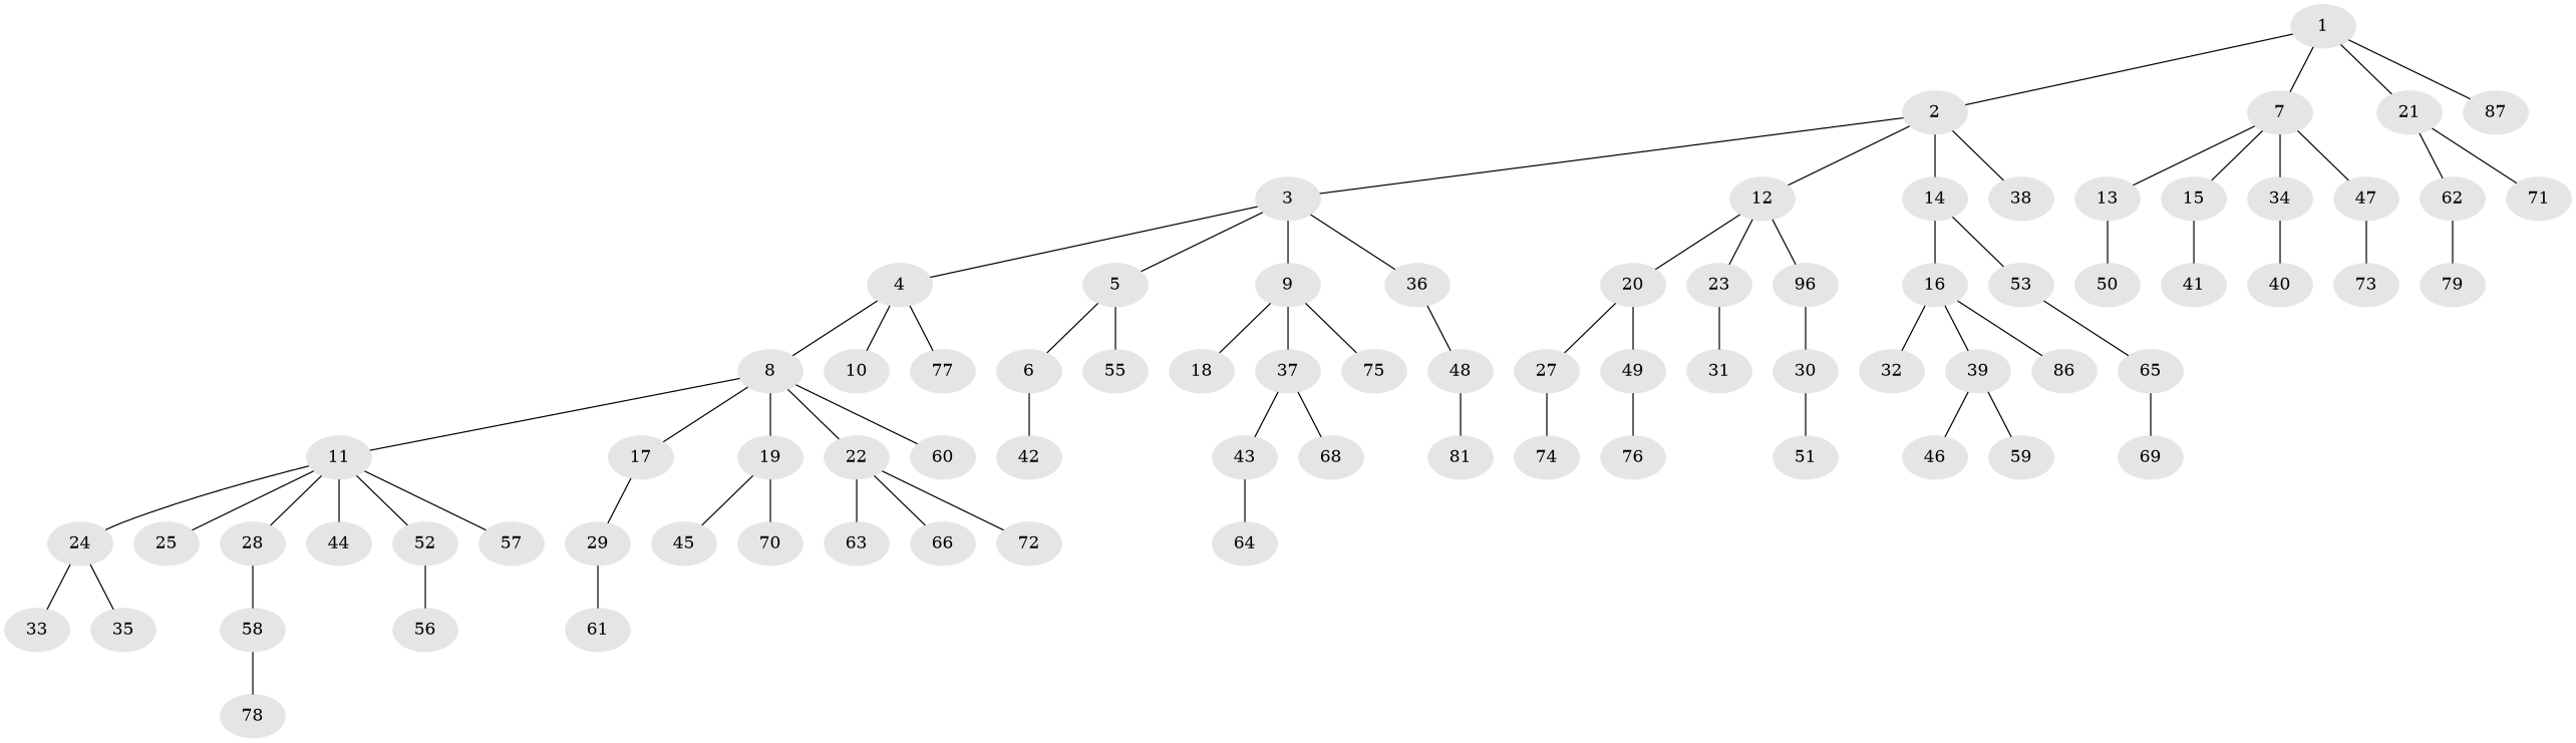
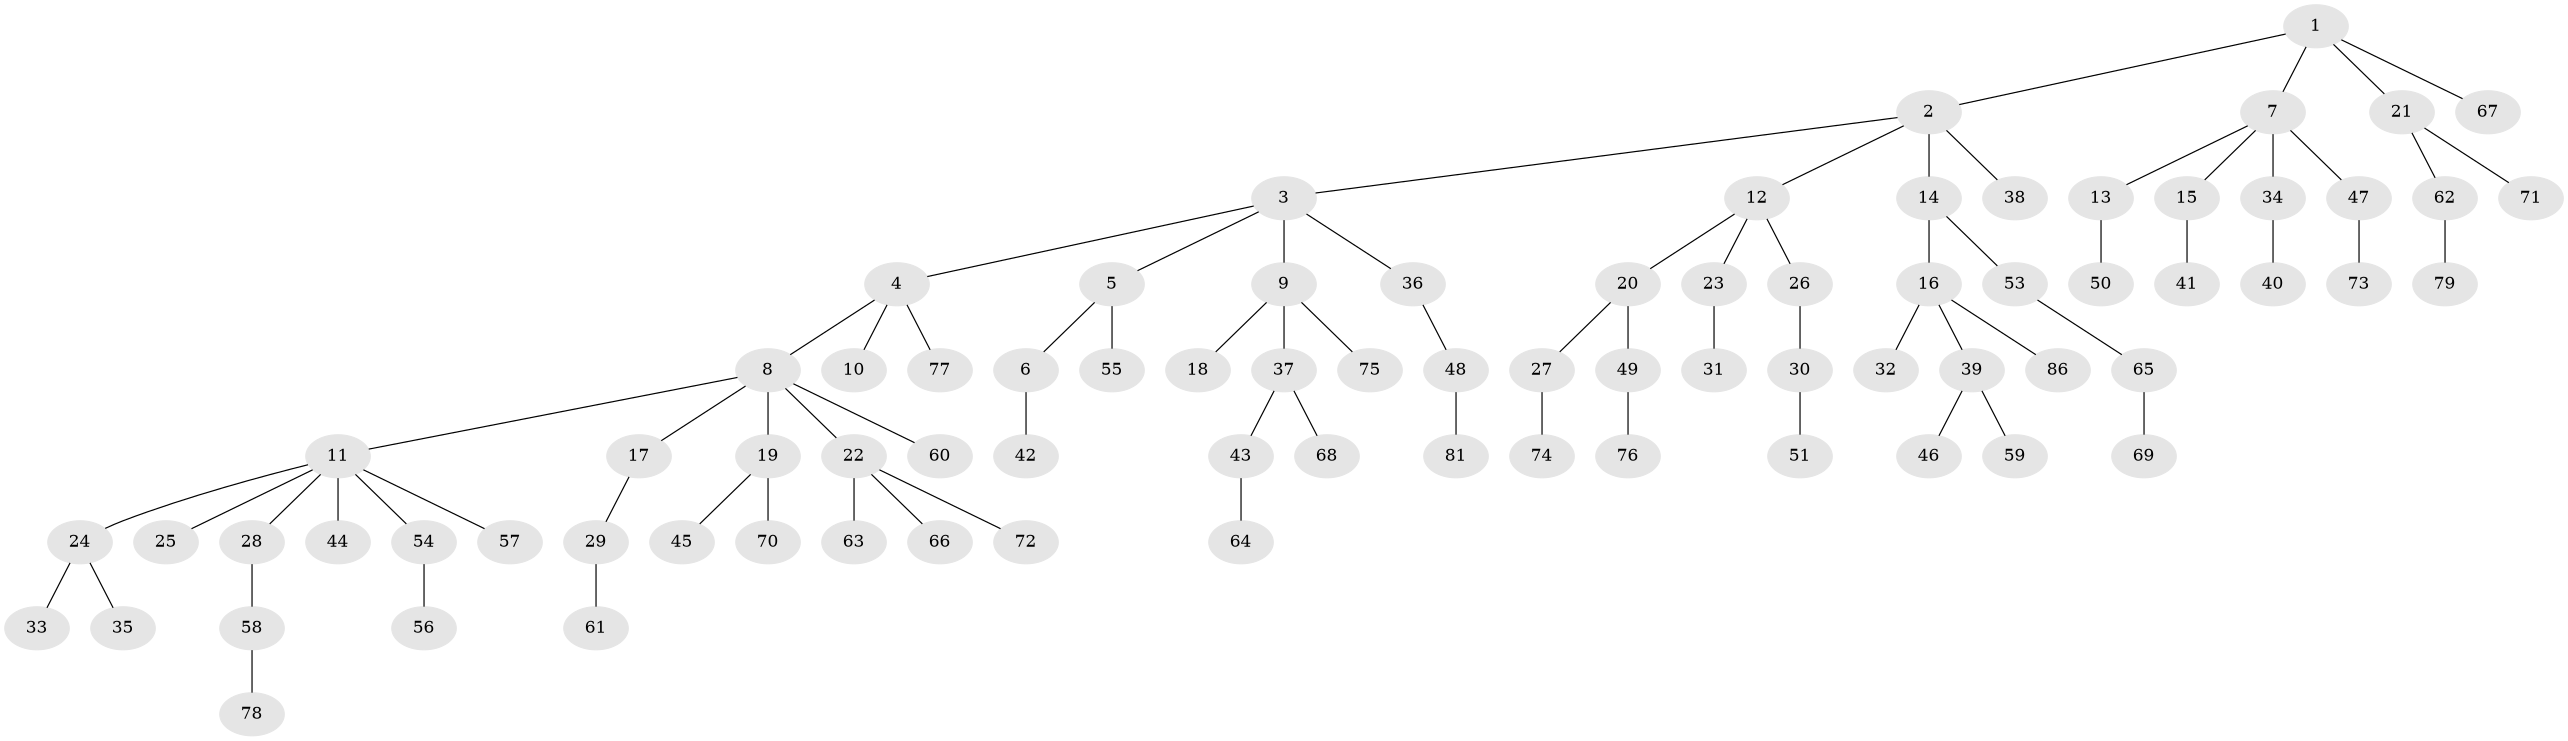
  graph {
    node [color=gray90 style=filled]
    1
    2
    7
    21
-   67 [label=87]
+   67
    3
    12
    14
    38
    13
    15
    34
    47
    62
    71
    4
    5
    9
    36
    20
    23
-   26 [label=96]
+   26
    16
    53
    8
    10
    77
    6
    55
    18
    37
    75
    48
    11
    17
    19
    22
    60
    42
    50
    41
    40
    73
    24
    25
    28
    44
-   52
+   52 [label=54]
    57
    29
    45
    70
    63
    66
    72
    43
    68
    33
    35
    58
    56
    27
    49
    31
    30
    32
    39
    n68 [label=86]
    65
    46
    59
    61
    74
    76
    79
    51
    78
    81
    64
    69
    1 -- 2
    1 -- 7
    1 -- 21
    1 -- 67
    2 -- 3
    2 -- 12
    2 -- 14
    2 -- 38
    7 -- 13
    7 -- 15
    7 -- 34
    7 -- 47
    21 -- 62
    21 -- 71
    3 -- 4
    3 -- 5
    3 -- 9
    3 -- 36
    12 -- 20
    12 -- 23
    12 -- 26
    14 -- 16
    14 -- 53
    13 -- 50
    15 -- 41
    34 -- 40
    47 -- 73
    62 -- 79
    4 -- 8
    4 -- 10
    4 -- 77
    5 -- 6
    5 -- 55
    9 -- 18
    9 -- 37
    9 -- 75
    36 -- 48
    20 -- 27
    20 -- 49
    23 -- 31
    26 -- 30
    16 -- 32
    16 -- 39
    16 -- n68
    53 -- 65
    8 -- 11
    8 -- 17
    8 -- 19
    8 -- 22
    8 -- 60
    6 -- 42
    37 -- 43
    37 -- 68
    48 -- 81
    11 -- 24
    11 -- 25
    11 -- 28
    11 -- 44
    11 -- 52
    11 -- 57
    17 -- 29
    19 -- 45
    19 -- 70
    22 -- 63
    22 -- 66
    22 -- 72
    24 -- 33
    24 -- 35
    28 -- 58
    52 -- 56
    29 -- 61
    43 -- 64
    58 -- 78
    27 -- 74
    49 -- 76
    30 -- 51
    39 -- 46
    39 -- 59
    65 -- 69
  }
